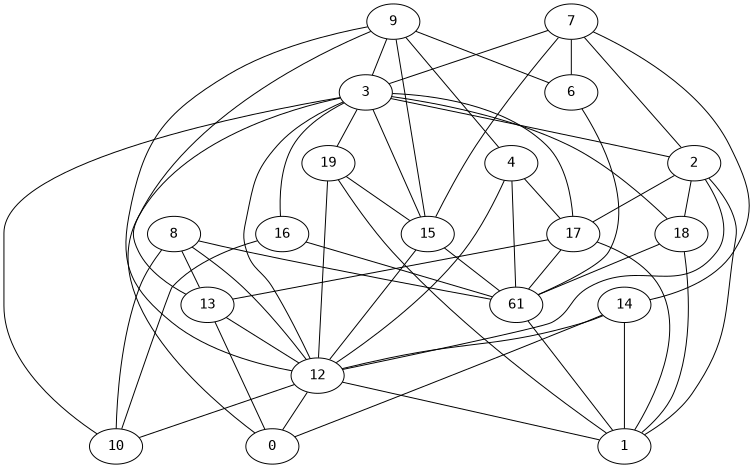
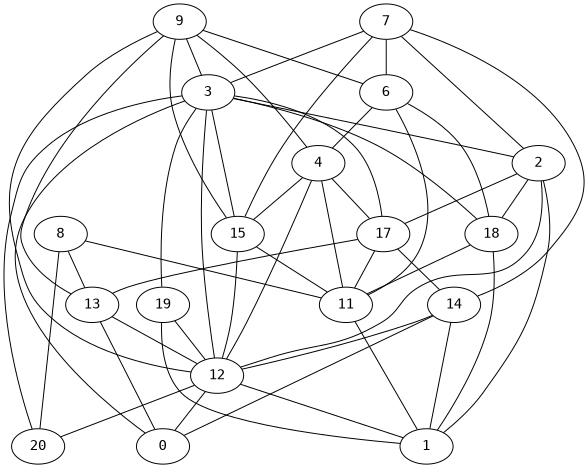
  digraph {
    fontname="DejaVu Sans Mono"
    node [fontname="DejaVu Sans Mono"]
    edge [color=black dir=none fontname="DejaVu Sans Mono"]
    1
-   11 [label=61]
-   16
+   11
    14
    0
    12
    9
    4
    6
    13
    3
    15
    17
    18
    19
-   10
+   10 [label=20]
    2
    8
    7
    subgraph sub_1 {
      1
      11
-     16
      14
      0
      12
      9
      4
      6
      13
      3
      15
      17
      18
      19
      10
      2
      8
      7
    }
    11 -> 1
-   16 -> 11
-   16 -> 10
    14 -> 1
    14 -> 0
    14 -> 12
    12 -> 1
    12 -> 0
    12 -> 10
    9 -> 12
    9 -> 4
    9 -> 6
    9 -> 13
    9 -> 3
    9 -> 15
    4 -> 11
    4 -> 12
    4 -> 17
    6 -> 11
+   6 -> 4
+   6 -> 18
    13 -> 0
    13 -> 12
-   3 -> 16
    3 -> 0
    3 -> 12
    3 -> 15
    3 -> 17
    3 -> 18
    3 -> 19
    3 -> 10
    3 -> 2
    15 -> 11
    15 -> 12
    17 -> 11
-   17 -> 1
+   17 -> 14
    17 -> 13
    18 -> 1
    18 -> 11
    19 -> 1
    19 -> 12
-   19 -> 15
+   4 -> 15
    2 -> 1
    2 -> 12
    2 -> 17
    2 -> 18
    8 -> 11
-   8 -> 12
    8 -> 13
    8 -> 10
    7 -> 14
    7 -> 6
    7 -> 3
    7 -> 15
    7 -> 2
  }
